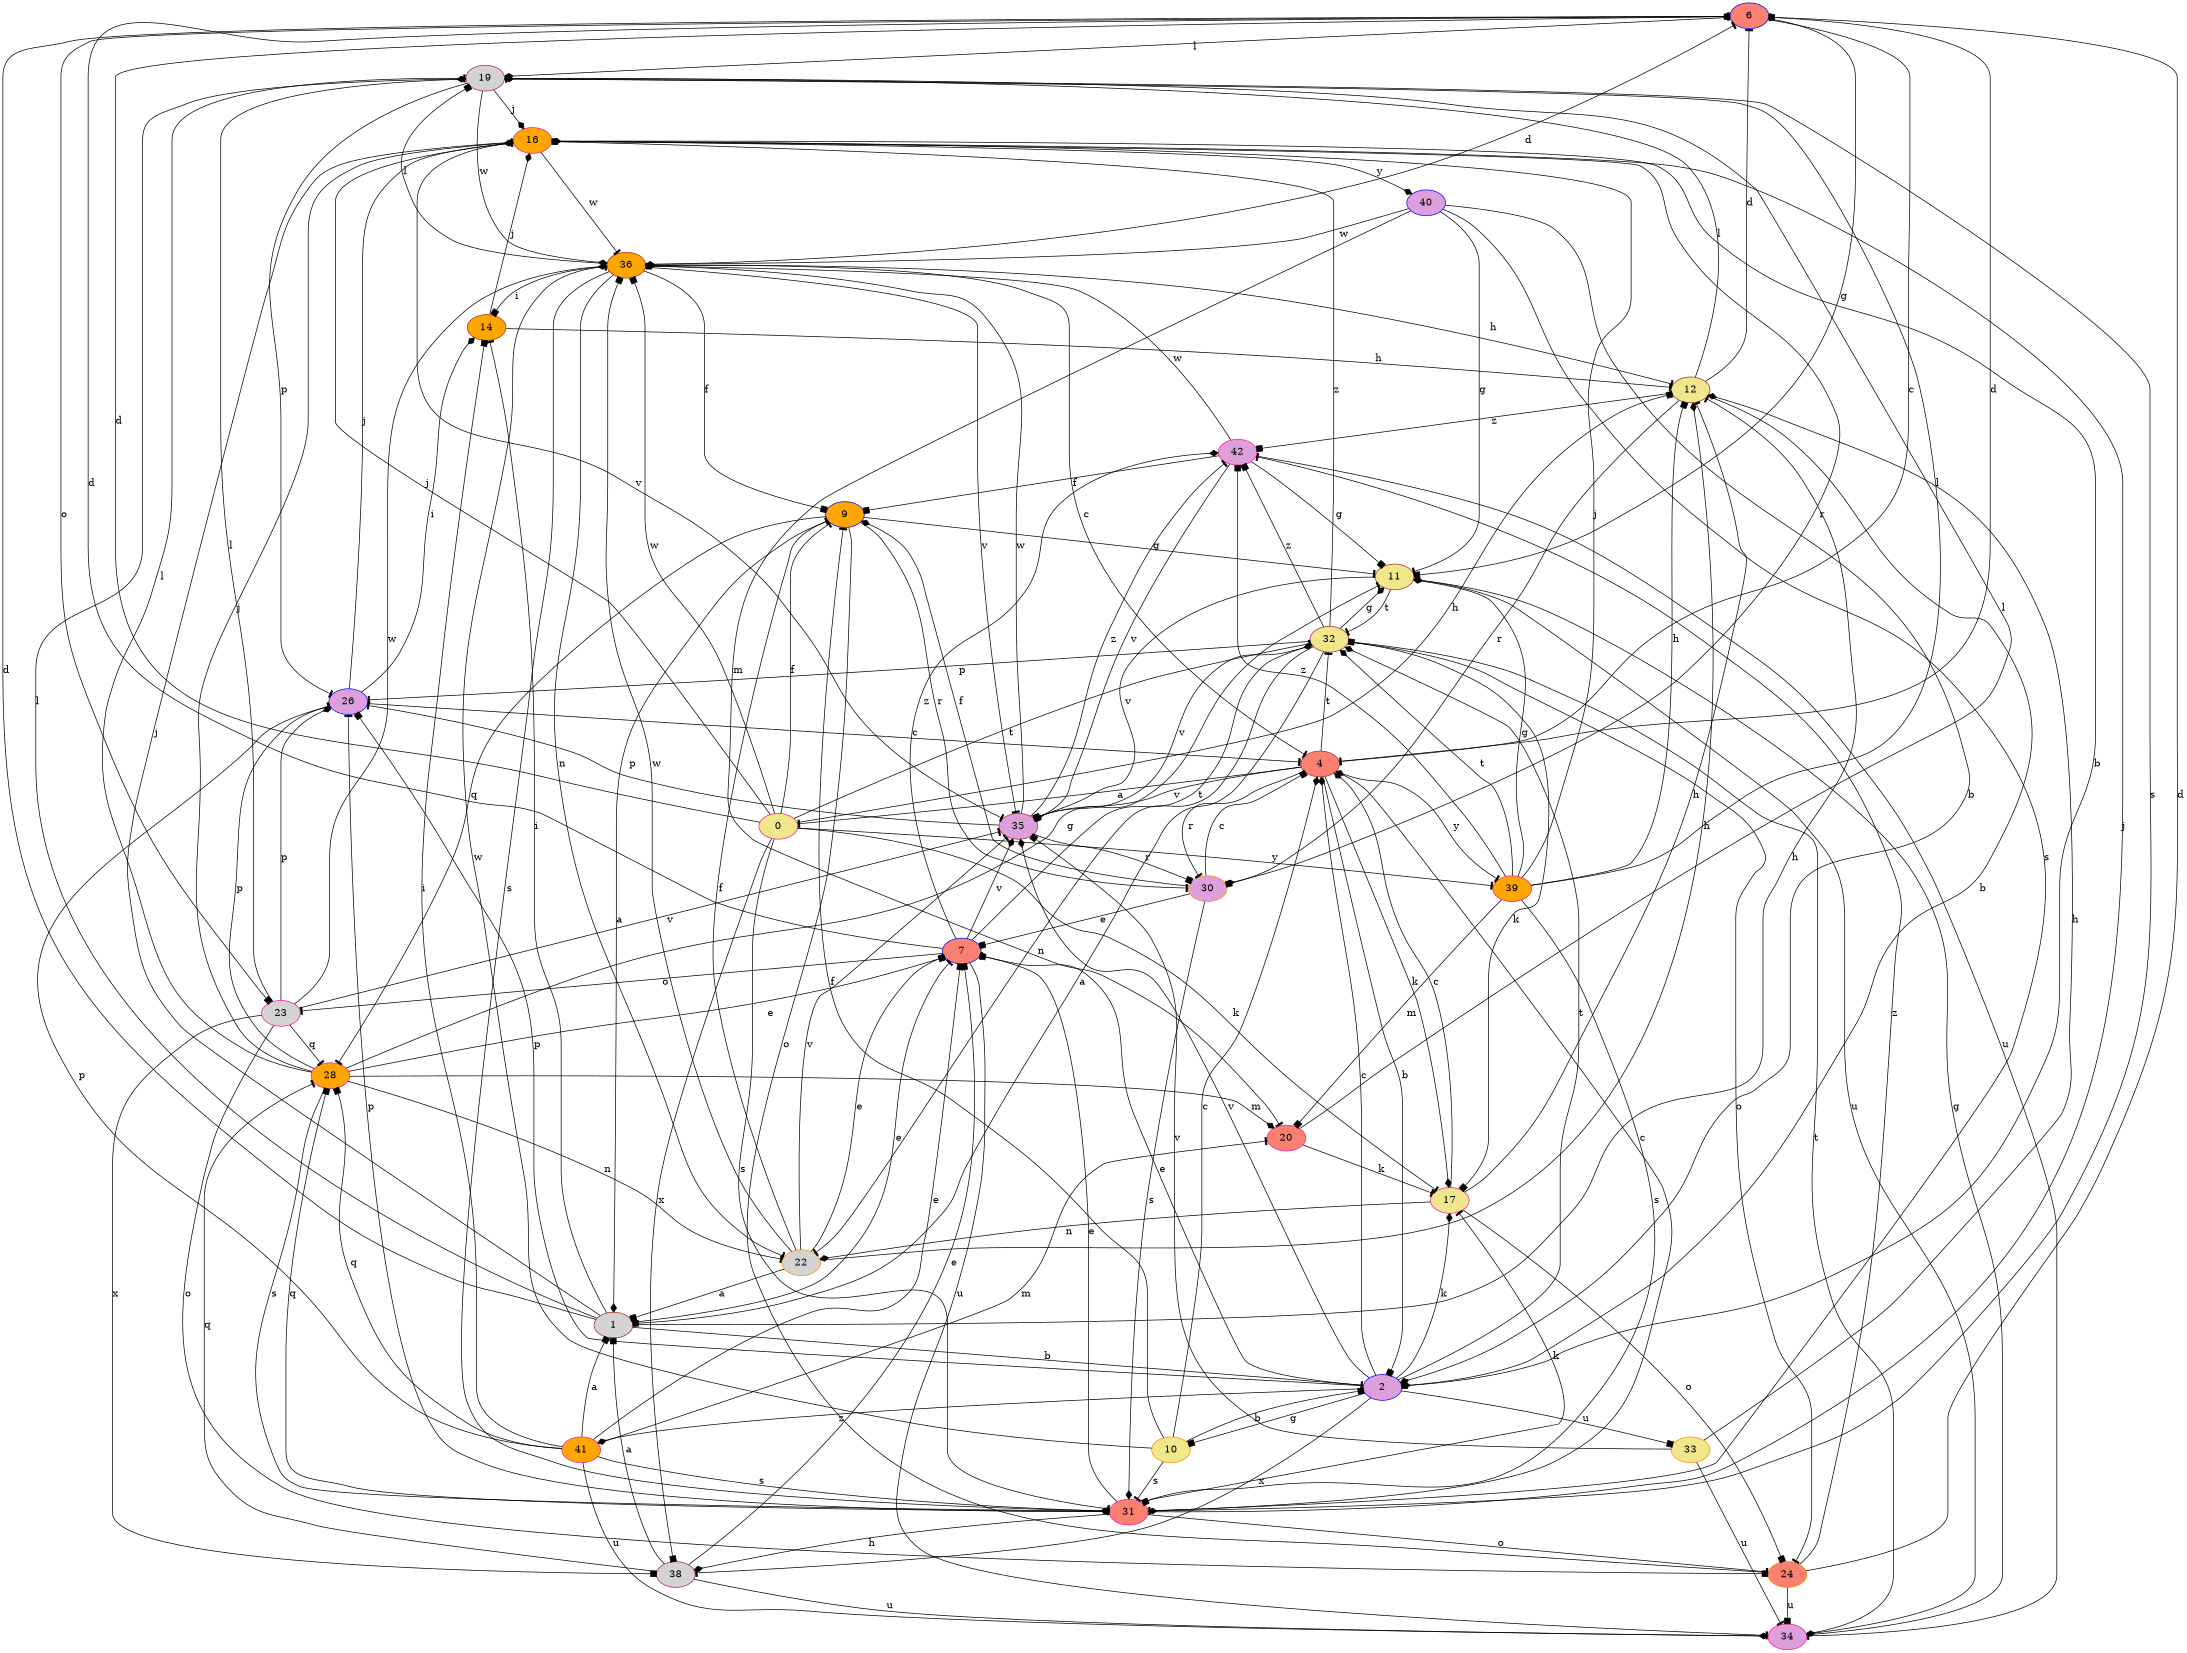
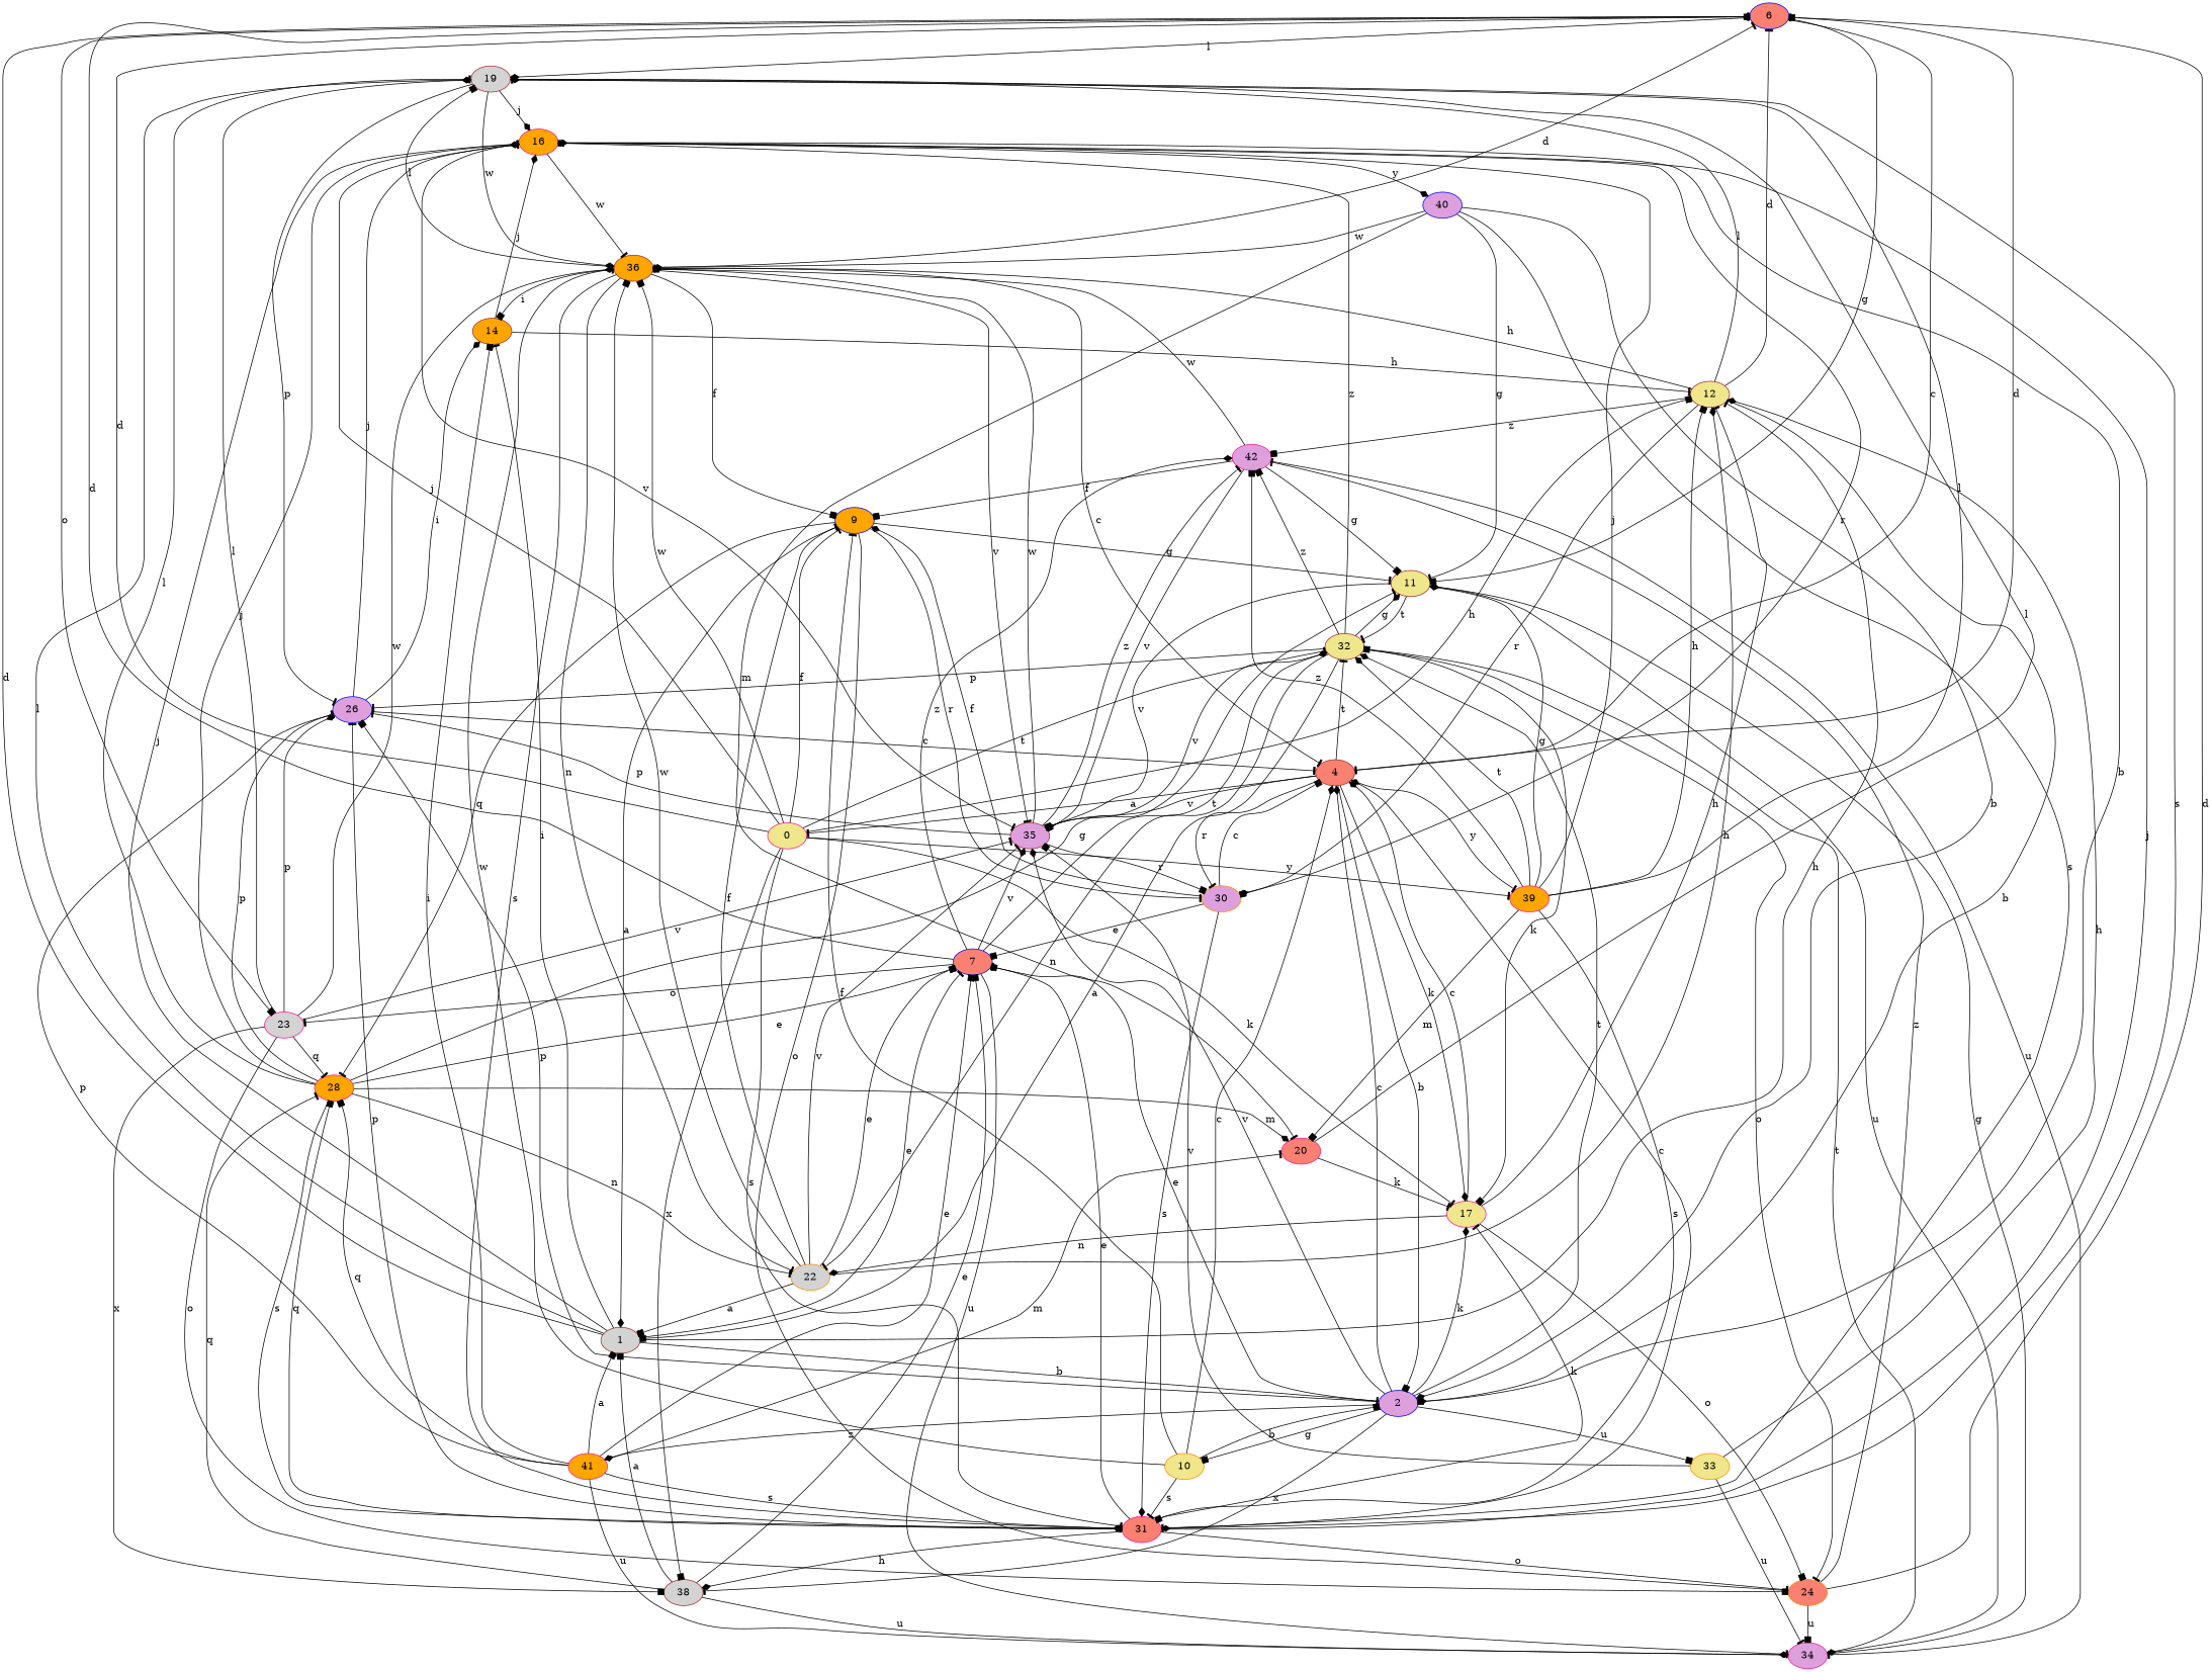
  strict digraph {
    node [color=deeppink fillcolor=khaki style=filled]
    edge [arrowhead=tee]
    6 [color=blue fillcolor=salmon]
    0
    9 [color=blue fillcolor=orange]
    12 [color=brown]
    16 [fillcolor=orange]
    17
    31 [fillcolor=salmon]
    32 [color=brown]
    36 [color=brown fillcolor=orange]
    38 [color=brown fillcolor=lightgrey]
    39 [fillcolor=orange]
    19 [color=brown fillcolor=lightgrey]
    4 [color=brown fillcolor=salmon]
    11 [color=brown]
    23 [fillcolor=lightgrey]
    1 [color=brown fillcolor=lightgrey]
    30 [color=darkorange fillcolor=plum]
    24 [color=darkorange fillcolor=salmon]
    28 [fillcolor=orange]
    2 [color=blue fillcolor=plum]
    42 [fillcolor=plum]
    35 [color=brown fillcolor=plum]
    40 [color=blue fillcolor=plum]
    22 [color=darkorange fillcolor=lightgrey]
    7 [color=blue fillcolor=salmon]
    26 [color=blue fillcolor=plum]
    14 [color=brown fillcolor=orange]
    34 [fillcolor=plum]
    20 [fillcolor=salmon]
    10 [color=darkorange]
    33 [color=darkorange]
    41 [fillcolor=orange]
    6 -> 19 [arrowhead=diamond label=l]
    6 -> 4 [label=c]
    6 -> 11 [arrowhead=box label=g]
    6 -> 23 [arrowhead=box label=o]
    0 -> 6 [arrowhead=box label=d]
    0 -> 9 [label=f]
    0 -> 12 [arrowhead=box label=h]
    0 -> 16 [arrowhead=diamond label=j]
    0 -> 17 [label=k]
    0 -> 31 [label=s]
    0 -> 32 [label=t]
    0 -> 36 [arrowhead=box label=w]
    0 -> 38 [arrowhead=box label=x]
    0 -> 39 [label=y]
    9 -> 11 [label=g]
    9 -> 1 [arrowhead=diamond label=a]
    9 -> 30 [label=r]
    9 -> 24 [label=o]
    9 -> 28 [label=q]
    12 -> 6 [label=d]
    12 -> 19 [label=l]
    12 -> 30 [arrowhead=box label=r]
    12 -> 2 [arrowhead=diamond label=b]
    12 -> 42 [arrowhead=box label=z]
    16 -> 36 [label=w]
    16 -> 30 [arrowhead=diamond label=r]
    16 -> 2 [arrowhead=box label=b]
    16 -> 35 [label=v]
    16 -> 40 [arrowhead=diamond label=y]
    17 -> 12 [label=h]
    17 -> 4 [arrowhead=diamond label=c]
    17 -> 24 [arrowhead=box label=o]
    17 -> 22 [arrowhead=diamond label=n]
    31 -> 16 [arrowhead=diamond label=j]
    31 -> 17 [label=k]
    31 -> 38 [arrowhead=diamond label=h]
    31 -> 4 [arrowhead=diamond label=c]
    31 -> 24 [label=o]
    31 -> 28 [arrowhead=box label=q]
    31 -> 7 [label=e]
    31 -> 26 [label=p]
    32 -> 16 [arrowhead=box label=z]
    32 -> 17 [arrowhead=box label=k]
    32 -> 11 [arrowhead=diamond label=g]
    32 -> 1 [arrowhead=box label=a]
    32 -> 24 [label=o]
    32 -> 42 [arrowhead=box label=z]
    32 -> 35 [arrowhead=box label=v]
    32 -> 22 [label=n]
    32 -> 26 [label=p]
    36 -> 6 [label=d]
    36 -> 9 [arrowhead=box label=f]
-   36 -> 12 [label=h]
+   12 -> 36 [label=h]
    36 -> 31 [arrowhead=diamond label=s]
    36 -> 19 [arrowhead=box label=l]
    36 -> 4 [label=c]
    36 -> 35 [label=v]
    36 -> 22 [label=n]
    36 -> 14 [arrowhead=box label=i]
    38 -> 1 [arrowhead=box label=a]
    38 -> 28 [label=q]
    38 -> 7 [arrowhead=box label=e]
    38 -> 34 [arrowhead=diamond label=u]
    39 -> 12 [arrowhead=box label=h]
    39 -> 16 [arrowhead=diamond label=j]
    39 -> 31 [arrowhead=box label=s]
    39 -> 32 [arrowhead=diamond label=t]
    39 -> 19 [arrowhead=diamond label=l]
    39 -> 11 [arrowhead=diamond label=g]
    39 -> 42 [arrowhead=box label=z]
    39 -> 20 [arrowhead=box label=m]
    19 -> 16 [arrowhead=diamond label=j]
    19 -> 31 [arrowhead=diamond label=s]
    19 -> 36 [arrowhead=diamond label=w]
    19 -> 26 [label=p]
    4 -> 6 [label=d]
    4 -> 0 [label=a]
    4 -> 17 [arrowhead=diamond label=k]
    4 -> 32 [label=t]
    4 -> 39 [label=y]
    4 -> 30 [label=r]
    4 -> 2 [arrowhead=box label=b]
    4 -> 35 [arrowhead=box label=v]
    11 -> 32 [label=t]
    11 -> 35 [arrowhead=diamond label=v]
    11 -> 34 [arrowhead=diamond label=u]
    23 -> 36 [arrowhead=diamond label=w]
    23 -> 38 [arrowhead=box label=x]
    23 -> 19 [arrowhead=diamond label=l]
    23 -> 24 [arrowhead=box label=o]
    23 -> 28 [label=q]
    23 -> 35 [label=v]
    23 -> 26 [arrowhead=diamond label=p]
    1 -> 6 [label=d]
    1 -> 12 [label=h]
    1 -> 16 [label=j]
    1 -> 19 [arrowhead=diamond label=l]
    1 -> 2 [label=b]
    1 -> 7 [label=e]
    1 -> 14 [label=i]
    30 -> 9 [arrowhead=diamond label=f]
    30 -> 31 [arrowhead=diamond label=s]
    30 -> 4 [arrowhead=box label=c]
    30 -> 7 [arrowhead=box label=e]
    24 -> 6 [arrowhead=box label=d]
    24 -> 42 [label=z]
    24 -> 34 [arrowhead=box label=u]
    28 -> 16 [arrowhead=diamond label=j]
    28 -> 31 [label=s]
    28 -> 19 [label=l]
    28 -> 11 [label=g]
    28 -> 22 [label=n]
    28 -> 7 [arrowhead=box label=e]
    28 -> 26 [label=p]
    28 -> 20 [arrowhead=diamond label=m]
    2 -> 17 [arrowhead=diamond label=k]
    2 -> 32 [arrowhead=diamond label=t]
    2 -> 38 [label=x]
    2 -> 4 [arrowhead=diamond label=c]
    2 -> 35 [arrowhead=diamond label=v]
    2 -> 7 [arrowhead=box label=e]
    2 -> 26 [arrowhead=box label=p]
    2 -> 10 [arrowhead=box label=g]
    2 -> 33 [arrowhead=box label=u]
    2 -> 41 [arrowhead=diamond label=z]
    42 -> 9 [arrowhead=box label=f]
    42 -> 36 [arrowhead=box label=w]
    42 -> 11 [arrowhead=box label=g]
    42 -> 35 [arrowhead=box label=v]
    42 -> 34 [label=u]
    35 -> 36 [arrowhead=diamond label=w]
    35 -> 30 [arrowhead=box label=r]
    35 -> 42 [label=z]
    35 -> 26 [label=p]
    40 -> 31 [label=s]
    40 -> 36 [arrowhead=diamond label=w]
    40 -> 11 [label=g]
    40 -> 2 [arrowhead=diamond label=b]
    40 -> 20 [label=m]
    22 -> 9 [label=f]
    22 -> 12 [arrowhead=diamond label=h]
    22 -> 36 [arrowhead=box label=w]
    22 -> 1 [arrowhead=box label=a]
    22 -> 35 [label=v]
    22 -> 7 [arrowhead=box label=e]
    7 -> 6 [label=d]
    7 -> 32 [arrowhead=diamond label=t]
    7 -> 23 [label=o]
    7 -> 42 [arrowhead=diamond label=z]
    7 -> 35 [arrowhead=diamond label=v]
    7 -> 34 [label=u]
    26 -> 16 [label=j]
    26 -> 4 [label=c]
    26 -> 14 [arrowhead=diamond label=i]
    14 -> 12 [label=h]
    14 -> 16 [arrowhead=diamond label=j]
    34 -> 32 [arrowhead=box label=t]
    34 -> 11 [arrowhead=diamond label=g]
    20 -> 17 [label=k]
    20 -> 19 [arrowhead=diamond label=l]
    10 -> 9 [label=f]
    10 -> 31 [label=s]
    10 -> 36 [label=w]
    10 -> 4 [arrowhead=diamond label=c]
    10 -> 2 [arrowhead=box label=b]
    33 -> 12 [arrowhead=diamond label=h]
    33 -> 35 [arrowhead=box label=v]
    33 -> 34 [label=u]
    41 -> 31 [arrowhead=box label=s]
    41 -> 1 [arrowhead=box label=a]
    41 -> 28 [arrowhead=box label=q]
    41 -> 7 [arrowhead=box label=e]
    41 -> 26 [label=p]
    41 -> 14 [arrowhead=box label=i]
    41 -> 34 [arrowhead=diamond label=u]
    41 -> 20 [label=m]
  }
